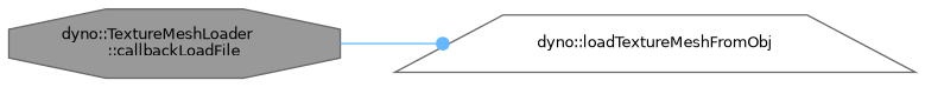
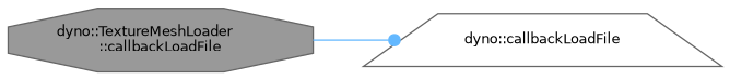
  digraph {
    rankdir=LR
    node [fontname=Helvetica fontsize=10 style=filled]
    n1 [color=gray40 fillcolor=grey60 fontcolor=black height=0.2 label="dyno::TextureMeshLoader\l::callbackLoadFile" shape=octagon width=0.4]
-   n2 [color=grey40 fillcolor=white height=0.2 label="dyno::loadTextureMeshFromObj" shape=trapezium width=0.4]
+   n2 [color=grey40 fillcolor=white height=0.2 label="dyno::callbackLoadFile" shape=trapezium width=0.4]
    n1 -> n2 [color=steelblue1 fontname=Helvetica fontsize=10 labelfontname=Helvetica labelfontsize=10 style=solid arrowhead=dot]
  }
